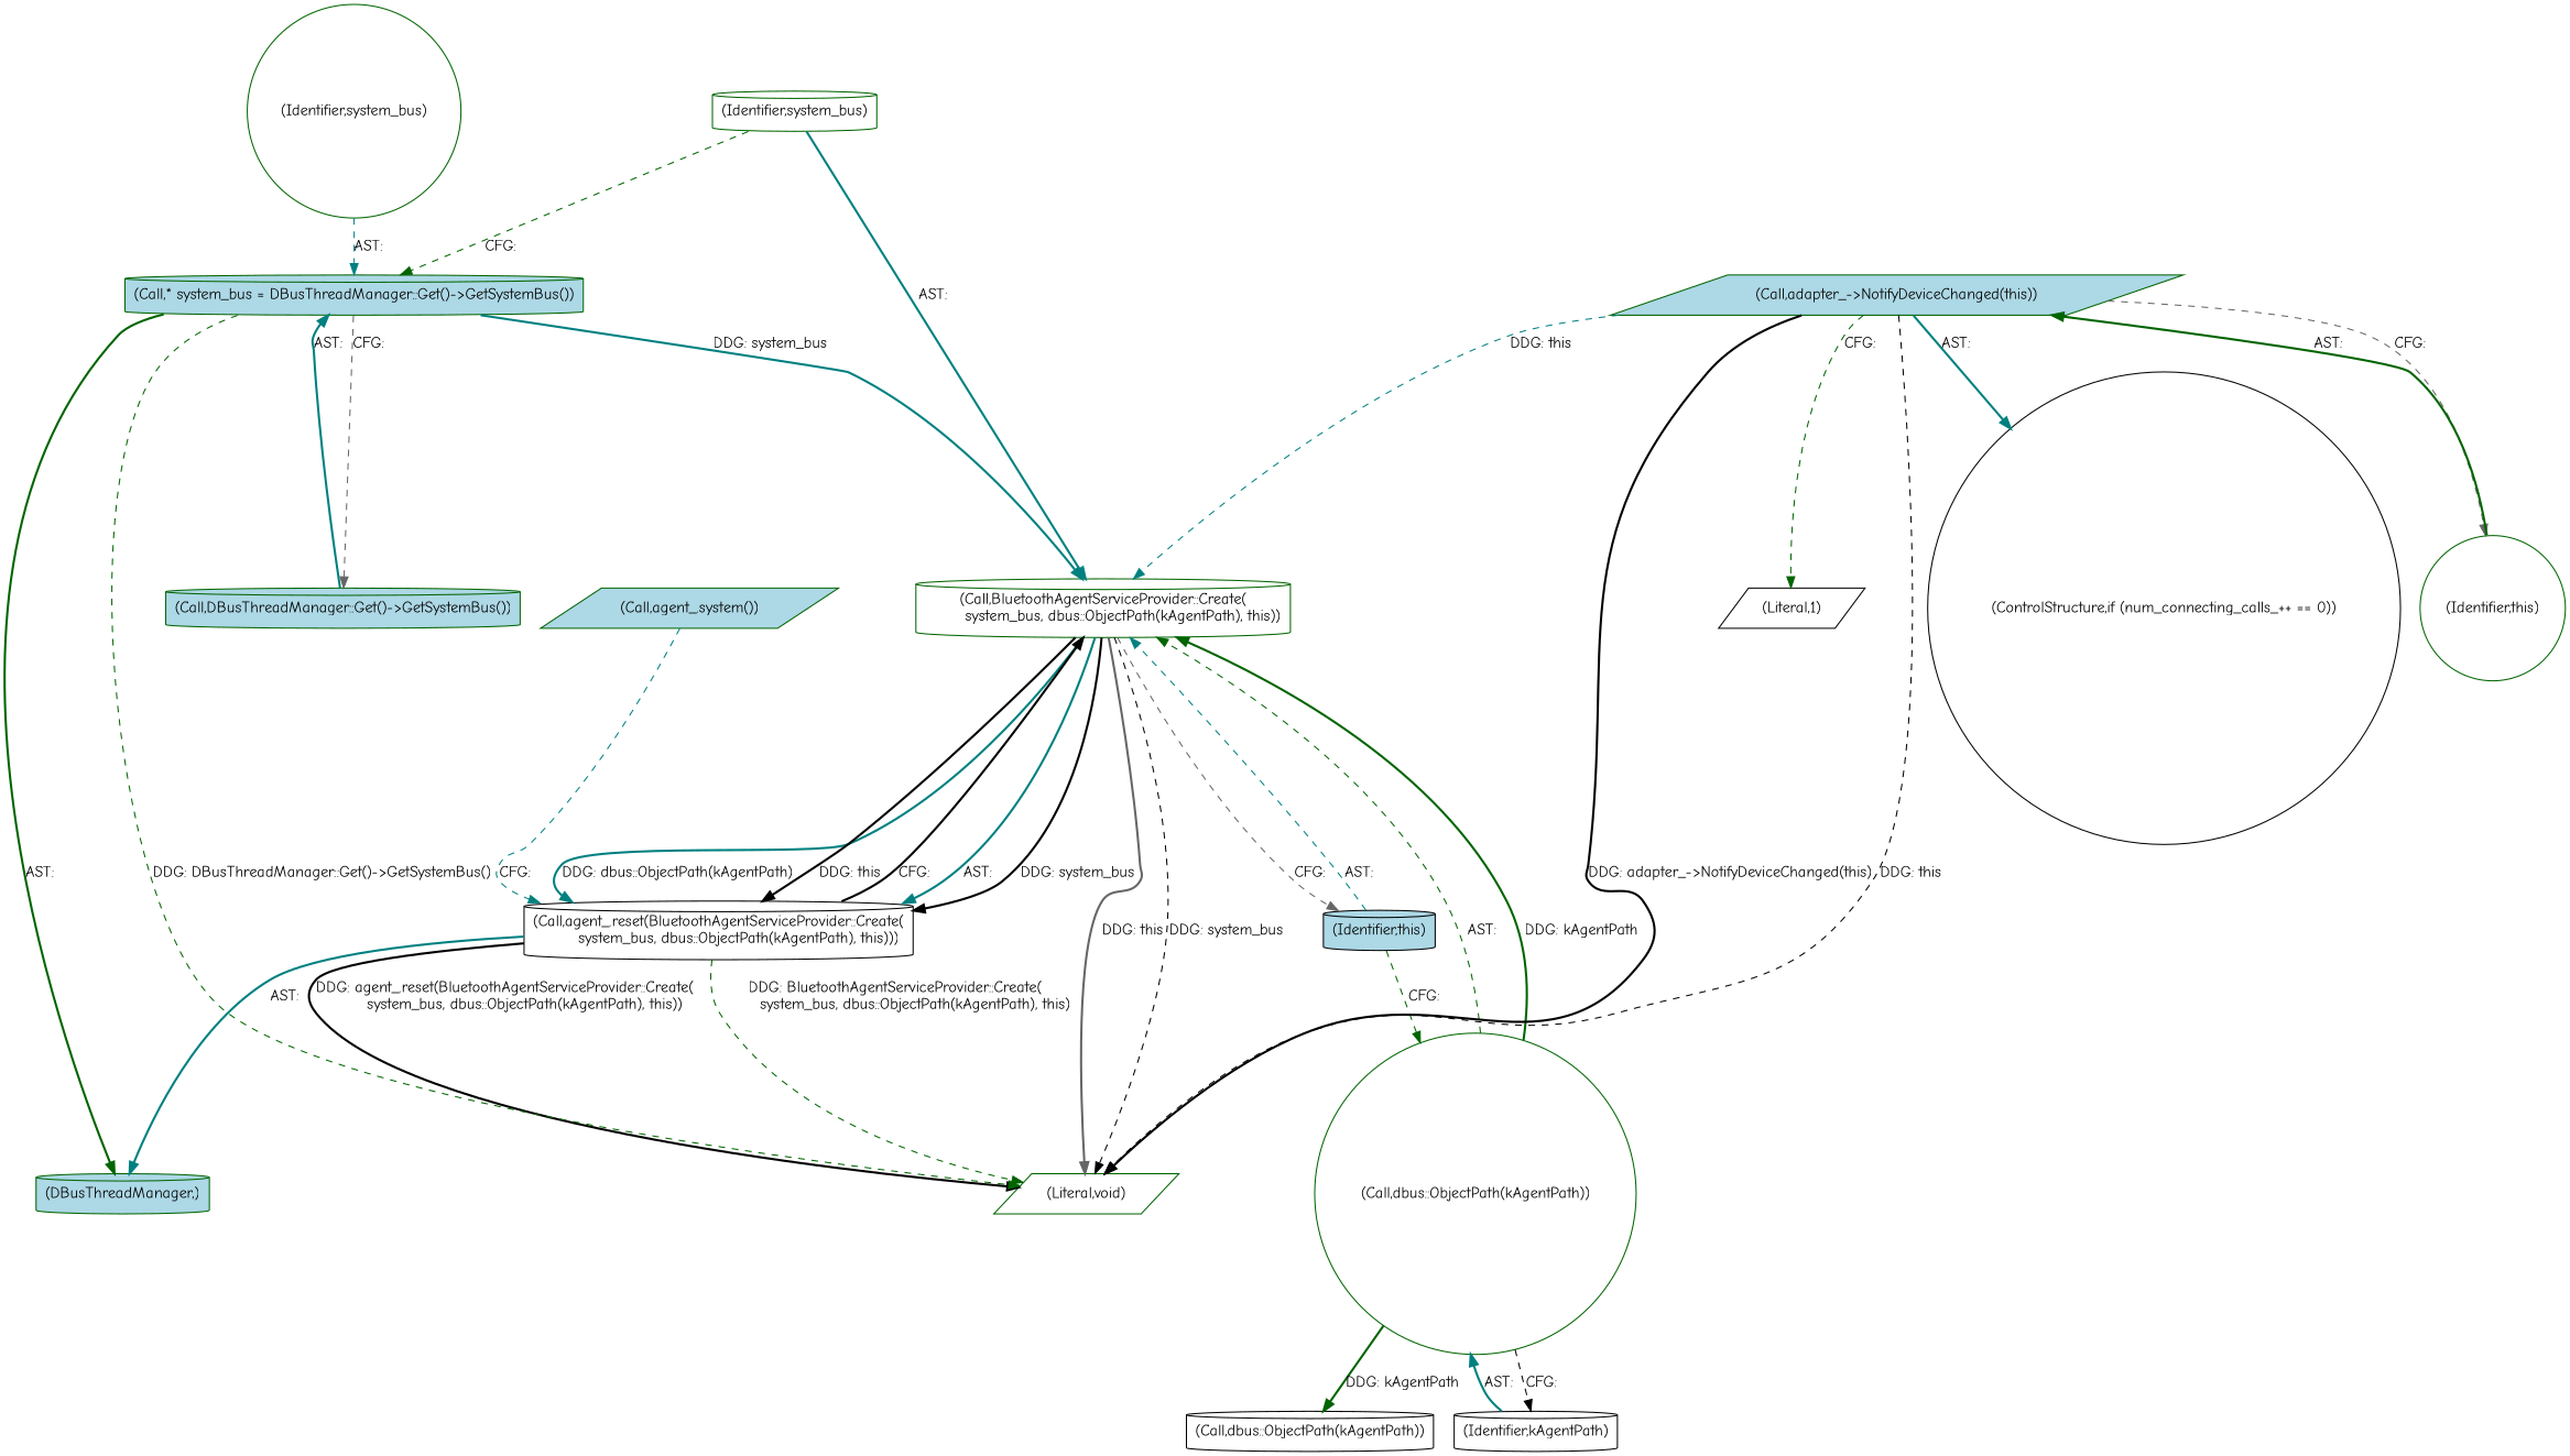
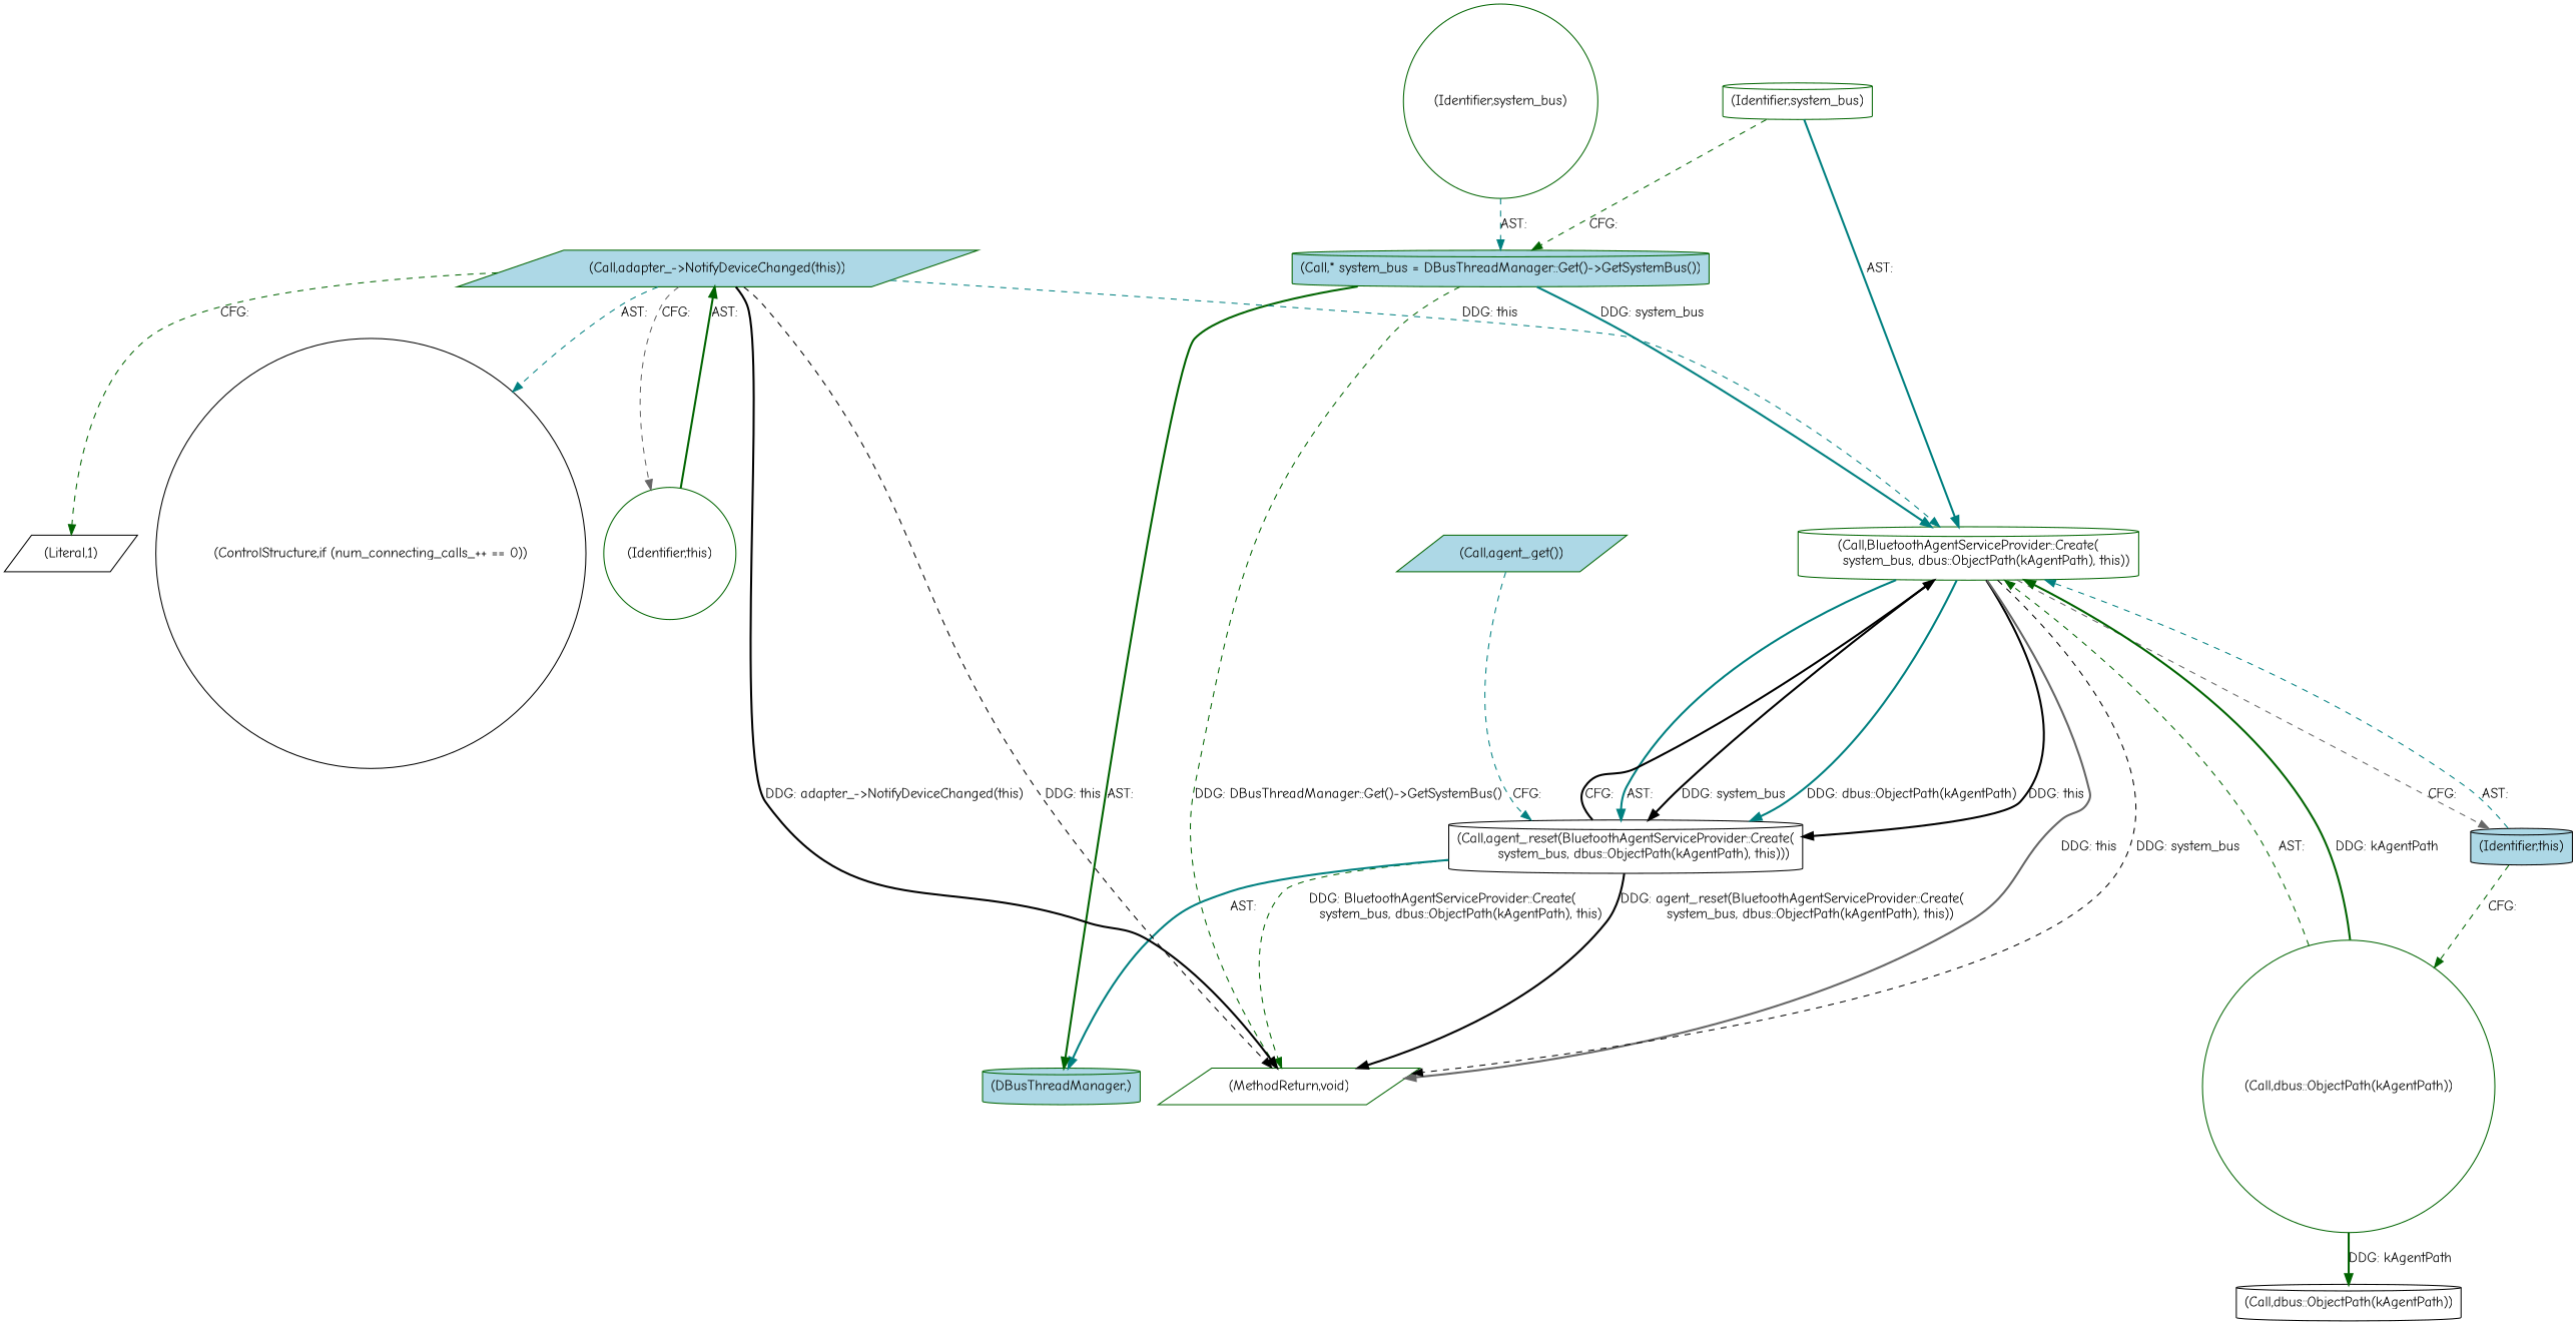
  digraph {
    fontname="Comic Neue"
    node [color=darkgreen fillcolor=white fontname="Comic Neue" shape=cylinder style=filled]
    edge [color=teal fontname="Comic Neue" style=bold]
    n1 [label="(Call,BluetoothAgentServiceProvider::Create(\n        system_bus, dbus::ObjectPath(kAgentPath), this))"]
    n2 [color=black label="(Call,agent_.reset(BluetoothAgentServiceProvider::Create(\n        system_bus, dbus::ObjectPath(kAgentPath), this)))"]
    n3 [color=black fillcolor=lightblue label="(Identifier,this)"]
-   n4 [label="(Literal,void)" shape=parallelogram]
+   n4 [label="(MethodReturn,void)" shape=parallelogram]
    n5 [fillcolor=lightblue label="(DBusThreadManager,)"]
    n6 [label="(Call,dbus::ObjectPath(kAgentPath))" shape=circle]
    n7 [fillcolor=lightblue label="(Call,* system_bus = DBusThreadManager::Get()->GetSystemBus())"]
-   n8 [fillcolor=lightblue label="(Call,DBusThreadManager::Get()->GetSystemBus())"]
    n9 [color=black label="(Call,dbus::ObjectPath(kAgentPath))"]
-   n10 [color=black label="(Identifier,kAgentPath)"]
    n11 [fillcolor=lightblue label="(Call,adapter_->NotifyDeviceChanged(this))" shape=parallelogram]
    n12 [color=black label="(ControlStructure,if (num_connecting_calls_++ == 0))" shape=circle]
    n13 [label="(Identifier,this)" shape=circle]
    n14 [color=black label="(Literal,1)" shape=parallelogram]
    n15 [label="(Identifier,system_bus)" shape=circle]
    n16 [label="(Identifier,system_bus)"]
-   n17 [fillcolor=lightblue label="(Call,agent_.system())" shape=parallelogram]
+   n17 [fillcolor=lightblue label="(Call,agent_.get())" shape=parallelogram]
    n1 -> n2 [label="AST: "]
    n1 -> n2 [color=black label="DDG: system_bus"]
    n1 -> n2 [label="DDG: dbus::ObjectPath(kAgentPath)"]
    n1 -> n2 [color=black label="DDG: this"]
    n1 -> n3 [color=gray40 label="CFG: " style=dashed]
    n1 -> n4 [color=gray40 label="DDG: this"]
    n1 -> n4 [color=black label="DDG: system_bus" style=dashed]
    n2 -> n1 [color=black label="CFG: "]
    n2 -> n4 [color=black label="DDG: agent_.reset(BluetoothAgentServiceProvider::Create(\n        system_bus, dbus::ObjectPath(kAgentPath), this))"]
    n2 -> n4 [color=darkgreen label="DDG: BluetoothAgentServiceProvider::Create(\n        system_bus, dbus::ObjectPath(kAgentPath), this)" style=dashed]
    n2 -> n5 [label="AST: "]
    n3 -> n1 [label="AST: " style=dashed]
    n3 -> n6 [color=darkgreen label="CFG: " style=dashed]
    n6 -> n1 [color=darkgreen label="AST: " style=dashed]
    n6 -> n1 [color=darkgreen label="DDG: kAgentPath"]
    n6 -> n9 [color=darkgreen label="DDG: kAgentPath"]
-   n6 -> n10 [color=black label="CFG: " style=dashed]
    n7 -> n1 [label="DDG: system_bus"]
    n7 -> n4 [color=darkgreen label="DDG: DBusThreadManager::Get()->GetSystemBus()" style=dashed]
    n7 -> n5 [color=darkgreen label="AST: "]
-   n7 -> n8 [color=gray40 label="CFG: " style=dashed]
-   n8 -> n7 [label="AST: "]
-   n10 -> n6 [label="AST: "]
    n11 -> n1 [label="DDG: this" style=dashed]
    n11 -> n4 [color=black label="DDG: adapter_->NotifyDeviceChanged(this)"]
    n11 -> n4 [color=black label="DDG: this" style=dashed]
-   n11 -> n12 [label="AST: "]
+   n11 -> n12 [label="AST: " style=dashed]
    n11 -> n13 [color=gray40 label="CFG: " style=dashed]
    n11 -> n14 [color=darkgreen label="CFG: " style=dashed]
    n13 -> n11 [color=darkgreen label="AST: "]
    n15 -> n7 [label="AST: " style=dashed]
    n16 -> n1 [label="AST: "]
    n16 -> n7 [color=darkgreen label="CFG: " style=dashed]
    n17 -> n2 [label="CFG: " style=dashed]
  }
